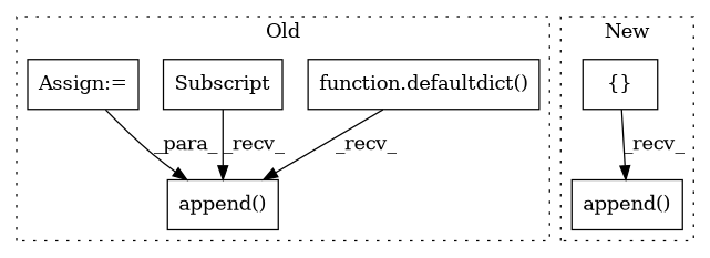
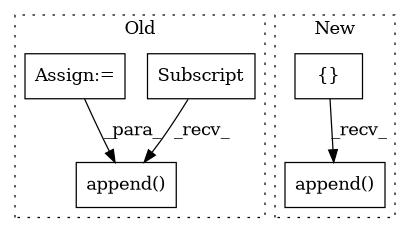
  digraph {
    node [a=75 shape=box]
-   n1 [l="12,1" label="function.defaultdict()" s="3658,3674"]
    n2 [l="25,1" label="append()" s="4229,4262"]
    n3 [a=63 l="17,0" label=Subscript s="4229,0"]
    n4 [a=68 l=3 label="Assign:=" s=4046]
    n5 [l="40,1" label="append()" s="4022,4077"]
    n6 [a=95 l="2,1" label="{}" s="3539,3540"]
    subgraph cluster_1 {
      label=Old
      style=dotted
-     n1
      n2
      n3
      n4
    }
    subgraph cluster_2 {
      label=New
      style=dotted
      n5
      n6
    }
-   n1 -> n2 [label=_recv_]
    n3 -> n2 [label=_recv_]
    n4 -> n2 [label=_para_]
    n6 -> n5 [label=_recv_]
  }
